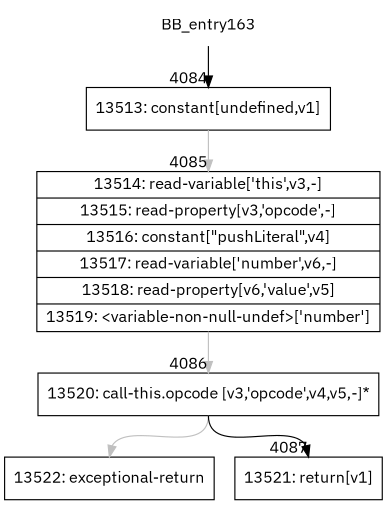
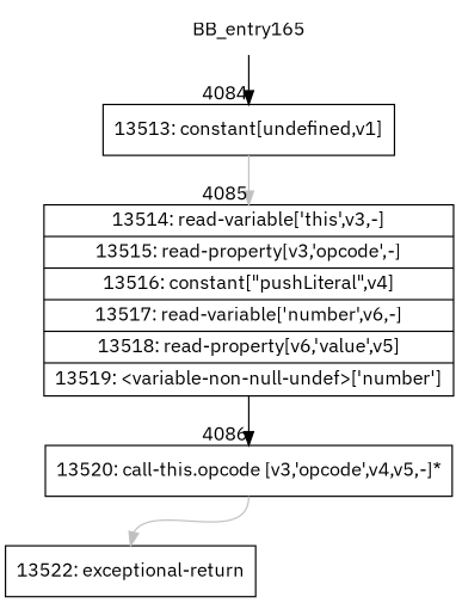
  digraph {
    fontname="IBM Plex Sans"
    rankdir=TD
    node [fontname="IBM Plex Sans" shape=record]
    edge [fontname="IBM Plex Sans" headport=n tailport=s]
-   BB_entry165 [shape=none label=BB_entry163]
+   BB_entry165 [shape=none]
    n2 [label="{13513: constant[undefined,v1]}"]
    n3 [label="{13514: read-variable['this',v3,-]|13515: read-property[v3,'opcode',-]|13516: constant[\"pushLiteral\",v4]|13517: read-variable['number',v6,-]|13518: read-property[v6,'value',v5]|13519: \<variable-non-null-undef\>['number']}"]
    n4 [label="{13520: call-this.opcode [v3,'opcode',v4,v5,-]*}"]
    n5 [label="{13522: exceptional-return}"]
-   n6 [label="{13521: return[v1]}"]
    BB_entry165 -> n2 [headlabel="    4084"]
    n2 -> n3 [color=gray headlabel="      4085"]
-   n3 -> n4 [headlabel="      4086" color=gray]
+   n3 -> n4 [headlabel="      4086"]
    n4 -> n5 [color=gray]
-   n4 -> n6 [headlabel="      4087"]
  }
